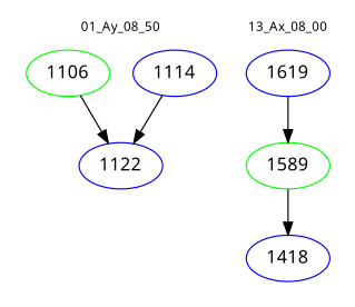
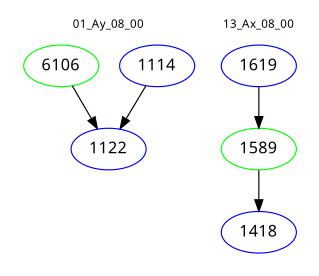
  digraph {
    fontname="Noto Sans"
    node [color=blue fontname="Noto Sans"]
    edge [color=black fontname="Noto Sans"]
    n1 [label=1114]
-   n2 [color=green label=1106]
+   n2 [color=green label=6106]
    n3 [label=1122]
    n4 [label=1619]
    n5 [color=green label=1589]
    n6 [label=1418]
    subgraph cluster_1 {
      color=white
      fontsize=10
-     label="01_Ay_08_50"
+     label="01_Ay_08_00"
      n1
      n2
      n3
    }
    subgraph cluster_2 {
      color=white
      fontsize=10
      label="13_Ax_08_00"
      n4
      n5
      n6
    }
    n1 -> n3
    n2 -> n3
    n4 -> n5
    n5 -> n6
  }
